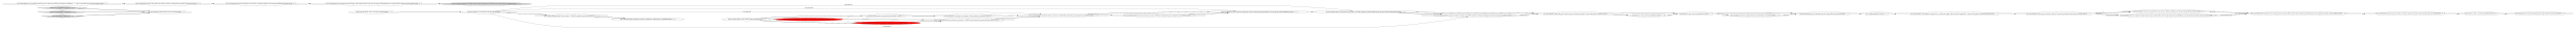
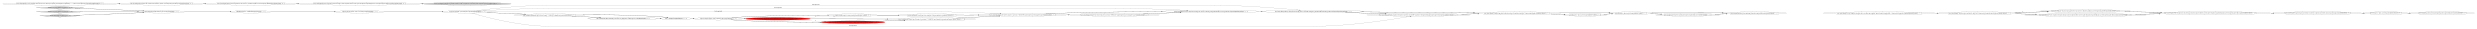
  digraph {
    fontname="Noto Sans"
    rankdir=LR
    node [fillcolor=white fontname="Noto Sans" shape=ellipse style=filled]
    edge [fontname="Noto Sans" style=bold]
    n1 [label="long firstSnapshotId = parentSnapshot.snapshotId()@@@6@@@['1', '1', '1']"]
    n2 [label="Assert.assertEquals(\"Parent snapshot id should be same for first WAP snapshot\",firstSnapshotId,wap1Snapshot.parentId().longValue())@@@16@@@['1', '1', '1']"]
    n3 [label="table.newAppend().appendFile(FILE_B).set(\"wap.id\",\"123456789\").stageOnly().commit()@@@7@@@['1', '1', '1']"]
    n4 [label="Assert.assertEquals(\"Parent snapshot id should be same for second WAP snapshot\",firstSnapshotId,wap2Snapshot.parentId().longValue())@@@17@@@['0', '0', '1']"]
    n5 [label="Assert.assertEquals(\"Current snapshot should be first commit's snapshot\",firstSnapshotId,base.currentSnapshot().snapshotId())@@@15@@@['1', '1', '1']"]
    n6 [label="Assert.assertEquals(\"Should have first wap id in summary\",\"123456789\",wap1Snapshot.summary().get(\"wap.id\"))@@@13@@@['1', '1', '1']"]
    n7 [label="Assert.assertEquals(\"Snapshot log should indicate number of snapshots committed\",1,base.snapshotLog().size())@@@18@@@['1', '1', '1']"]
    n8 [label="table.newAppend().appendFile(FILE_C).set(\"wap.id\",\"987654321\").stageOnly().commit()@@@8@@@['0', '0', '1']"]
+   n9 [label="base = readMetadata()@@@9@@@['1', '1', '1']"]
    n10 [label="Assert.assertEquals(\"Should have second wap id in summary\",\"987654321\",wap2Snapshot.summary().get(\"wap.id\"))@@@14@@@['0', '0', '1']"]
    n11 [label="Snapshot parentSnapshot = base.currentSnapshot()@@@5@@@['1', '1', '1']"]
    n12 [label="Assert.assertEquals(\"Should have three snapshots\",3,base.snapshots().size())@@@12@@@['0', '0', '1']"]
    n13 [label="Snapshot wap1Snapshot = base.snapshots().get(1)@@@10@@@['1', '1', '1']"]
    n14 [label="parentSnapshot = base.currentSnapshot()@@@19@@@['1', '1', '1']"]
    n15 [label="parentSnapshot = base.currentSnapshot()@@@16@@@['1', '1', '0']"]
    n16 [label="table.manageSnapshots().cherrypick(wap1Snapshot.snapshotId()).commit()@@@20@@@['1', '1', '1']"]
-   n17 [label="base = readMetadata()@@@21@@@['1', '1', '1']"]
    n18 [label="Assert.assertEquals(\"Current snapshot should be set to one after wap snapshot\",parentSnapshot.snapshotId() + 1,base.currentSnapshot().snapshotId())@@@22@@@['1', '1', '1']"]
    n19 [fillcolor=red label="Assert.assertEquals(\"Should have three snapshots\",2,base.snapshots().size())@@@10@@@['1', '0', '0']"]
    n20 [fillcolor=red label="Assert.assertEquals(\"Should have two snapshots\",2,base.snapshots().size())@@@10@@@['0', '1', '0']"]
    n21 [label="Snapshot wap2Snapshot = base.snapshots().get(2)@@@11@@@['0', '0', '1']"]
    n22 [label="Assert.assertEquals(\"Should have first wap id in summary\",\"123456789\",wap1Snapshot.summary().get(\"wap.id\"))@@@11@@@['1', '1', '0']"]
    n23 [label="parentSnapshot = base.currentSnapshot()@@@27@@@['0', '0', '1']"]
    n24 [label="table.manageSnapshots().cherrypick(wap2Snapshot.snapshotId()).commit()@@@28@@@['0', '0', '1']"]
    n25 [fillcolor=lightgray label="Assert.assertEquals(\"Snapshot log should indicate number of snapshots committed\",3,base.snapshotLog().size())@@@34@@@['0', '0', '1']"]
    n26 [label="Assert.assertEquals(\"Current snapshot should be set to one after wap snapshot\",parentSnapshot.snapshotId() + 1 + 1,base.currentSnapshot().snapshotId())@@@30@@@['0', '0', '1']"]
    n27 [label="Assert.assertEquals(\"Should contain manifests for both files\",3,base.currentSnapshot().manifests().size())@@@31@@@['0', '0', '1']"]
    n28 [label="Assert.assertEquals(\"Should contain append from last commit\",1,Iterables.size(base.currentSnapshot().addedFiles()))@@@24@@@['0', '0', '1']"]
    n29 [label="Assert.assertEquals(\"Parent snapshot id should change to latest snapshot before commit\",parentSnapshot.snapshotId(),base.currentSnapshot().parentId().longValue())@@@25@@@['1', '1', '1']"]
    n30 [label="Assert.assertEquals(\"Snapshot log should indicate number of snapshots committed\",2,base.snapshotLog().size())@@@26@@@['0', '0', '1']"]
    n31 [label="table.manageSnapshots().cherrypick(wap1Snapshot.snapshotId()).commit()@@@18@@@['1', '1', '0']"]
    n32 [label="Assert.assertEquals(\"Should contain append from last commit\",1,Iterables.size(base.currentSnapshot().addedFiles()))@@@32@@@['0', '0', '1']"]
    n33 [label="Assert.assertEquals(\"Parent snapshot id should change to latest snapshot before commit\",parentSnapshot.snapshotId(),base.currentSnapshot().parentId().longValue())@@@33@@@['0', '0', '1']"]
    n34 [fillcolor=lightgray label="testWithCherryPickingWithCommitRetry['1', '0', '0']" shape=diamond]
    n35 [label="table.newAppend().appendFile(FILE_A).commit()@@@3@@@['1', '1', '1']"]
+   n36 [label="TableMetadata base = readMetadata()@@@4@@@['1', '1', '1']"]
    n37 [label="Assert.assertEquals(\"Should contain manifests for both files\",2,base.currentSnapshot().manifests().size())@@@23@@@['1', '1', '1']"]
    n38 [label="Assert.assertEquals(\"Parent snapshot id should change to latest snapshot before commit\",parentSnapshot.snapshotId(),base.currentSnapshot().parentId().longValue())@@@23@@@['1', '1', '0']"]
    n39 [fillcolor=lightgray label="testWithCherryPickingWithCommitRetry['0', '1', '0']" shape=diamond]
    n40 [fillcolor=lightgray label="testWithTwoPhaseCherryPicking['0', '0', '1']" shape=diamond]
    n1 -> n2 [label=firstSnapshotId style=solid]
    n1 -> n3
    n1 -> n4 [label=firstSnapshotId style=solid]
    n1 -> n5 [label=firstSnapshotId style=solid]
    n1 -> n6 [label=firstSnapshotId style=solid]
    n2 -> n4
    n2 -> n7
    n3 -> n8
+   n3 -> n9
    n4 -> n7
    n5 -> n2
    n6 -> n5
    n6 -> n10
    n7 -> n14
    n7 -> n15
+   n8 -> n9
+   n9 -> n13
    n10 -> n5
    n11 -> n1
    n12 -> n6
    n13 -> n19
    n13 -> n20
    n13 -> n21
    n14 -> n16
    n14 -> n31
    n15 -> n14
-   n16 -> n17
-   n17 -> n18
    n18 -> n37
    n19 -> n20 [label=0 style=dashed]
    n19 -> n21 [label=0 style=dashed]
    n19 -> n22
    n20 -> n22
    n21 -> n12
    n22 -> n6
    n23 -> n24
    n26 -> n27
    n27 -> n32
    n28 -> n29
    n29 -> n30
    n30 -> n23
    n31 -> n16
    n32 -> n33
    n33 -> n25
    n34 -> n35
+   n35 -> n36
+   n36 -> n11
    n37 -> n28 [label=0 style=dashed]
    n37 -> n28
    n37 -> n38
    n38 -> n29
    n39 -> n35
    n40 -> n35
  }
